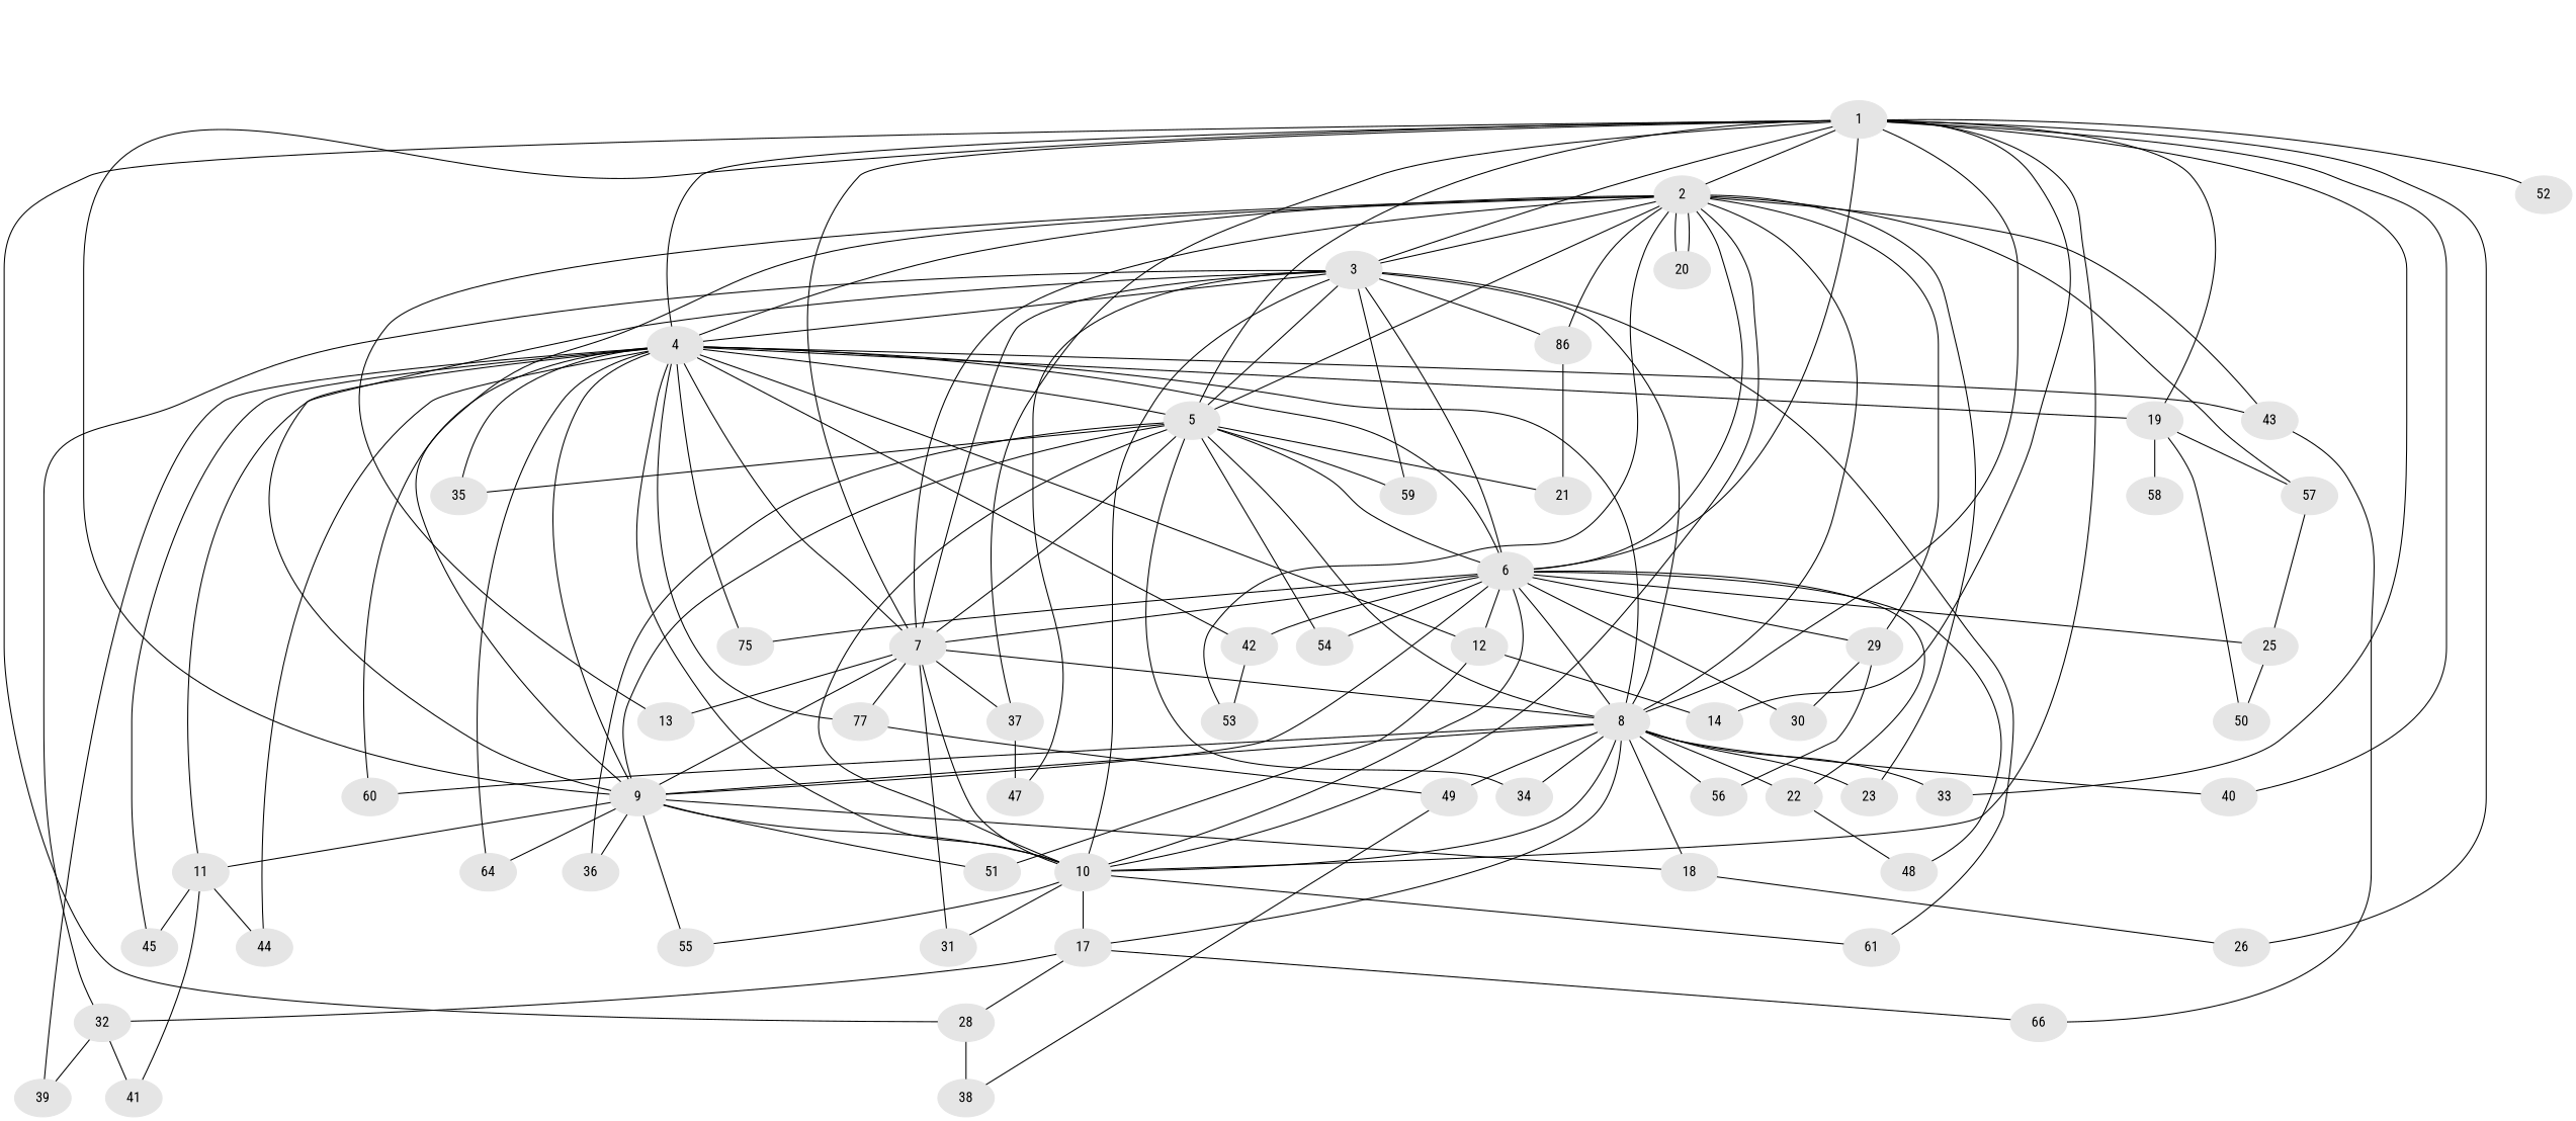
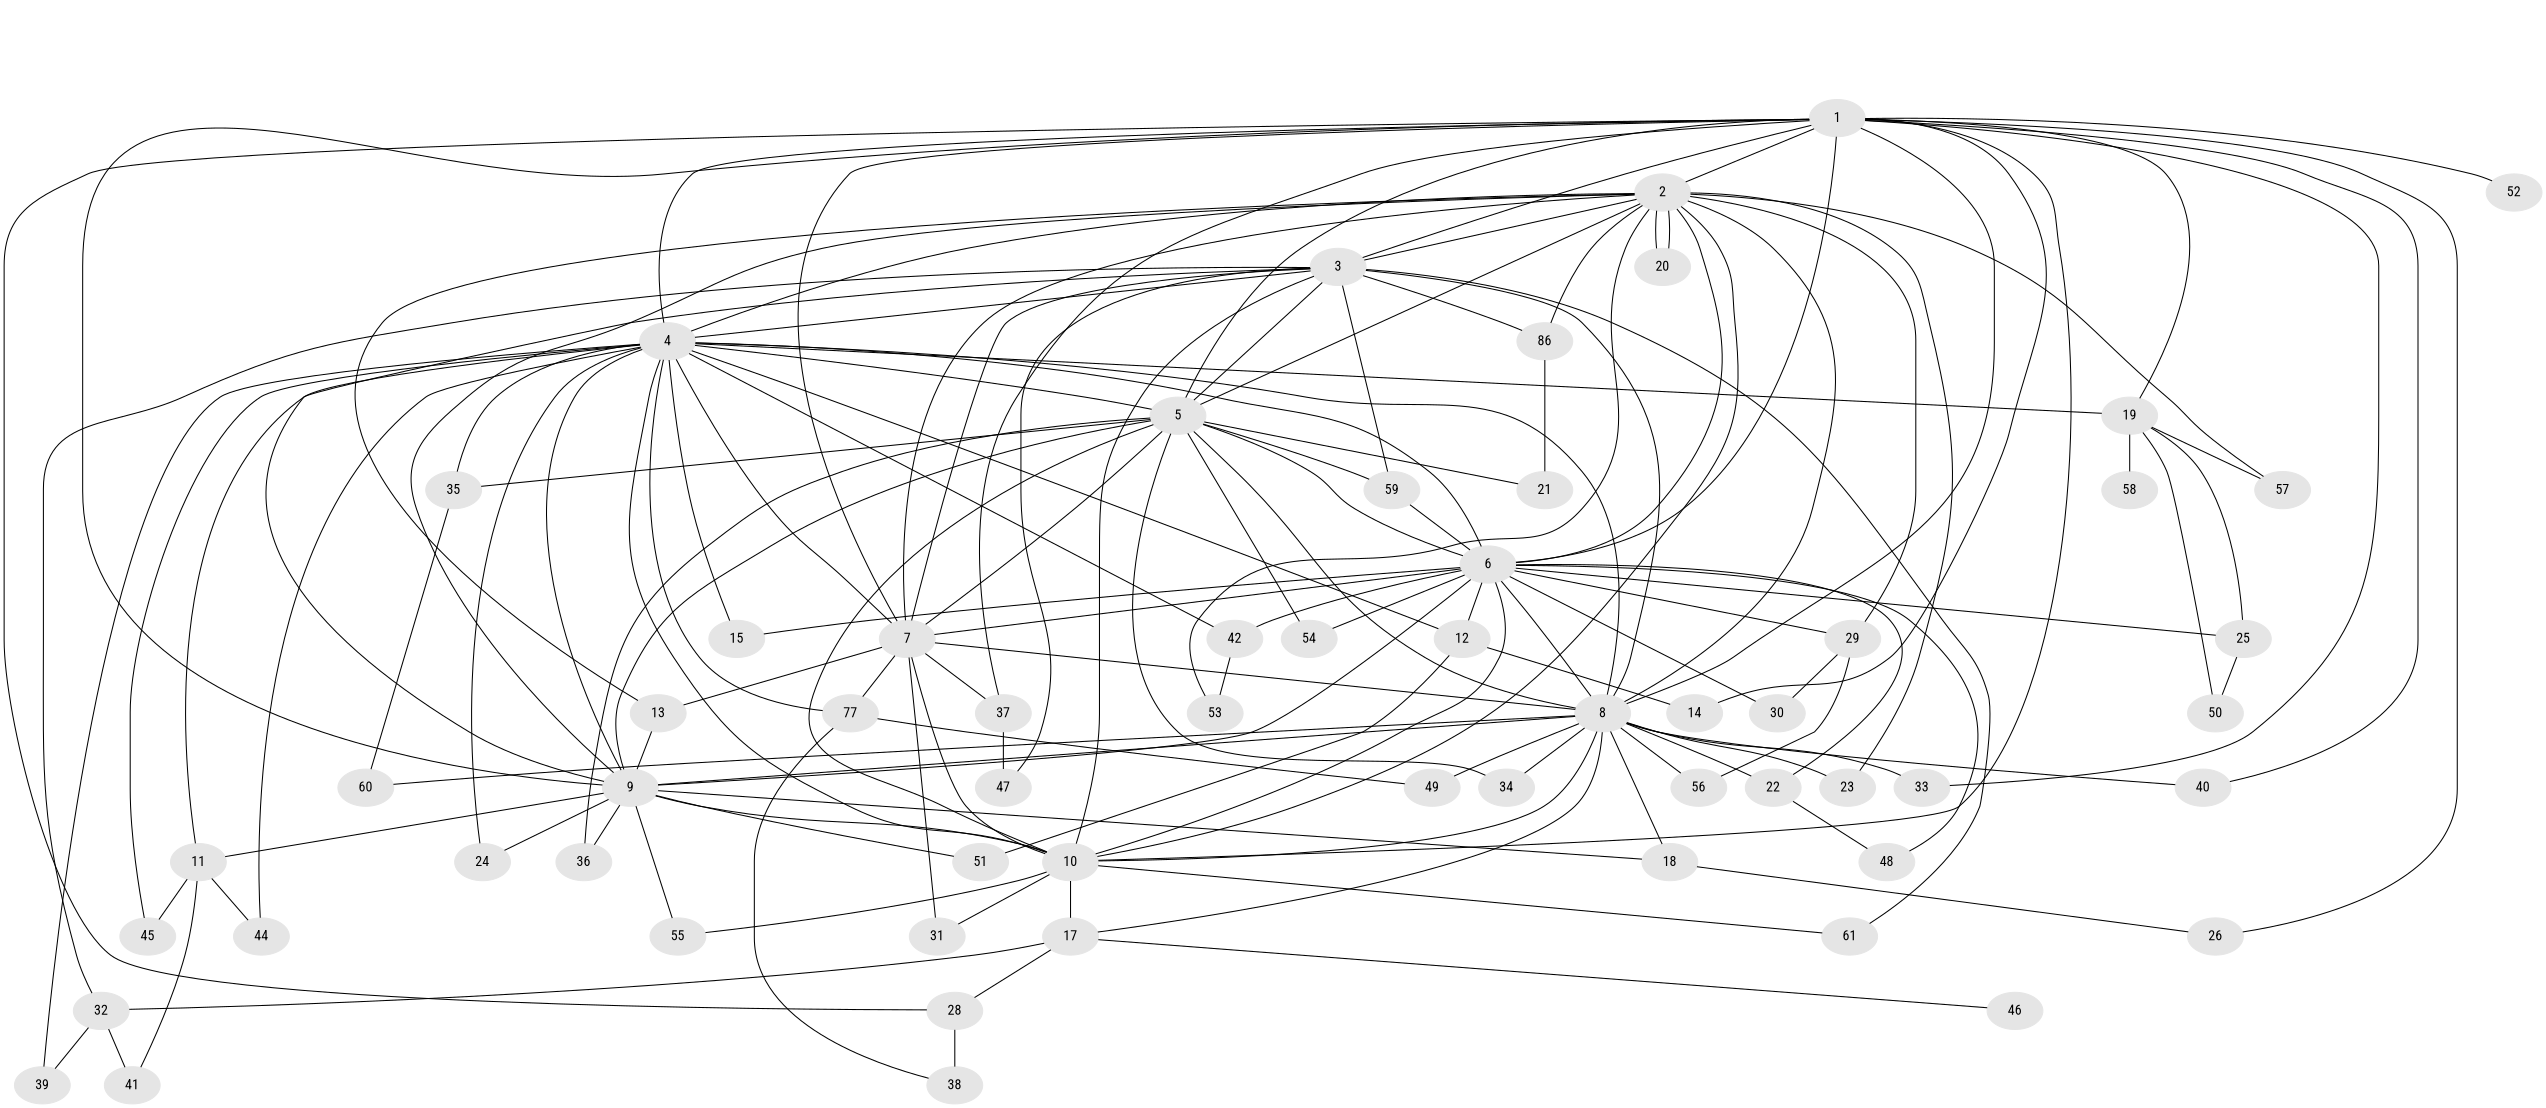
  graph {
    fontname="Roboto Condensed"
    node [color=gray90 fontname="Roboto Condensed" style=filled]
    edge [fontname="Roboto Condensed"]
    1
    2
    3
    4
    5
    6
    7
    8
    9
    10
    14
    19
    26
    28
    33
    37
    40
    52
    13
    n20 [label=86]
    20
    23
    29
-   43
    53
    57
    32
    47
    59
    61
    11
    12
-   15 [label=75]
-   24 [label=64]
+   15
+   24
    n35 [label=77]
    35
    39
    42
    44
    45
    21
    34
    36
    54
    22
    25
    30
    48
    31
    17
    18
    49
    56
    60
    51
    55
    50
    58
    38
-   46 [label=66]
+   46
    41
    1 -- 2
    1 -- 3
    1 -- 4
    1 -- 5
    1 -- 6
    1 -- 7
    1 -- 8
    1 -- 9
    1 -- 10
    1 -- 14
    1 -- 19
    1 -- 26
    1 -- 28
    1 -- 33
    1 -- 37
    1 -- 40
    1 -- 52
    2 -- 3
    2 -- 4
    2 -- 5
    2 -- 6
    2 -- 7
    2 -- 8
    2 -- 9
    2 -- 10
    2 -- 13
    2 -- n20
    2 -- 20
    2 -- 20
    2 -- 23
    2 -- 29
-   2 -- 43
    2 -- 53
    2 -- 57
    3 -- 4
    3 -- 5
-   3 -- 6
+   59 -- 6
    3 -- 7
    3 -- 8
    3 -- 9
    3 -- 10
    3 -- n20
    3 -- 32
    3 -- 47
    3 -- 59
    3 -- 61
    4 -- 5
    4 -- 6
    4 -- 7
    4 -- 8
    4 -- 9
    4 -- 10
    4 -- 19
-   4 -- 43
    4 -- 11
    4 -- 12
    4 -- 15
    4 -- 24
    4 -- n35
    4 -- 35
    4 -- 39
    4 -- 42
    4 -- 44
    4 -- 45
    5 -- 6
    5 -- 7
    5 -- 8
    5 -- 9
    5 -- 10
    5 -- 59
    5 -- 35
    5 -- 21
    5 -- 34
    5 -- 36
    5 -- 54
    6 -- 7
    6 -- 8
    6 -- 9
    6 -- 10
    6 -- 29
    6 -- 12
    6 -- 15
    6 -- 42
    6 -- 54
    6 -- 22
    6 -- 25
    6 -- 30
    6 -- 48
    7 -- 8
-   7 -- 9
+   13 -- 9
    7 -- 10
    7 -- 37
    7 -- 13
    7 -- n35
    7 -- 31
    8 -- 9
    8 -- 10
    8 -- 33
    8 -- 40
    8 -- 23
    8 -- 34
    8 -- 22
    8 -- 17
    8 -- 18
    8 -- 49
    8 -- 56
    8 -- 60
    9 -- 10
    9 -- 11
    9 -- 24
    9 -- 36
    9 -- 18
    9 -- 51
    9 -- 55
    10 -- 61
    10 -- 31
    10 -- 17
    10 -- 55
    19 -- 57
-   57 -- 25
+   19 -- 25
    19 -- 50
    19 -- 58
    28 -- 38
    37 -- 47
    n20 -- 21
    29 -- 30
    29 -- 56
-   43 -- 46
    32 -- 39
    32 -- 41
    11 -- 44
    11 -- 45
    11 -- 41
    12 -- 14
    12 -- 51
    n35 -- 49
-   49 -- 38
-   4 -- 60
+   n35 -- 38
+   35 -- 60
    42 -- 53
    22 -- 48
    25 -- 50
    17 -- 28
    17 -- 32
    17 -- 46
    18 -- 26
  }
